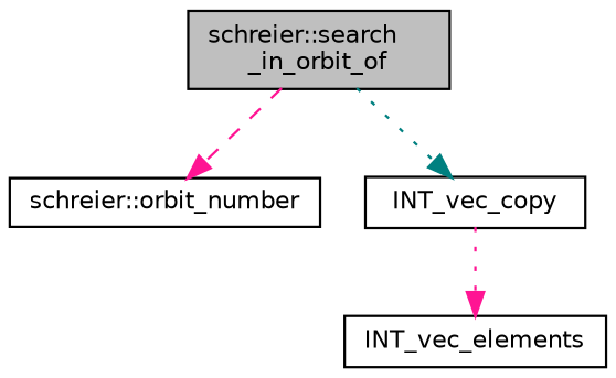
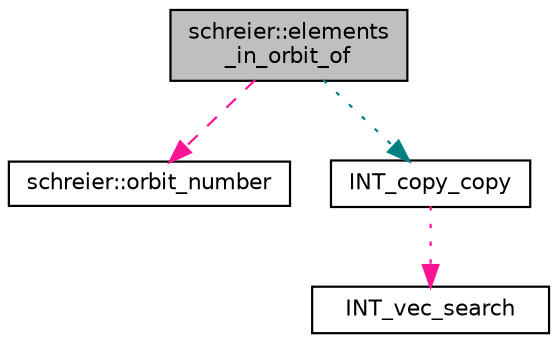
  digraph {
    rankdir=TB
    node [color=black fillcolor=white fontname=Helvetica fontsize=10 shape=record style=filled]
    edge [color=deeppink fontname=Helvetica fontsize=10 labelfontname=Helvetica labelfontsize=10 style=dotted]
-   n1 [fillcolor=grey75 fontcolor=black height=0.2 label="schreier::search\l_in_orbit_of" width=0.4]
+   n1 [fillcolor=grey75 fontcolor=black height=0.2 label="schreier::elements\l_in_orbit_of" width=0.4]
    n2 [height=0.2 label="schreier::orbit_number" width=0.4]
-   n3 [height=0.2 label=INT_vec_copy width=0.4]
-   n4 [height=0.2 label=INT_vec_elements width=0.4]
+   n3 [height=0.2 label=INT_copy_copy width=0.4]
+   n4 [height=0.2 label=INT_vec_search width=0.4]
    n1 -> n2 [style=dashed]
    n1 -> n3 [color=teal]
    n3 -> n4
  }
